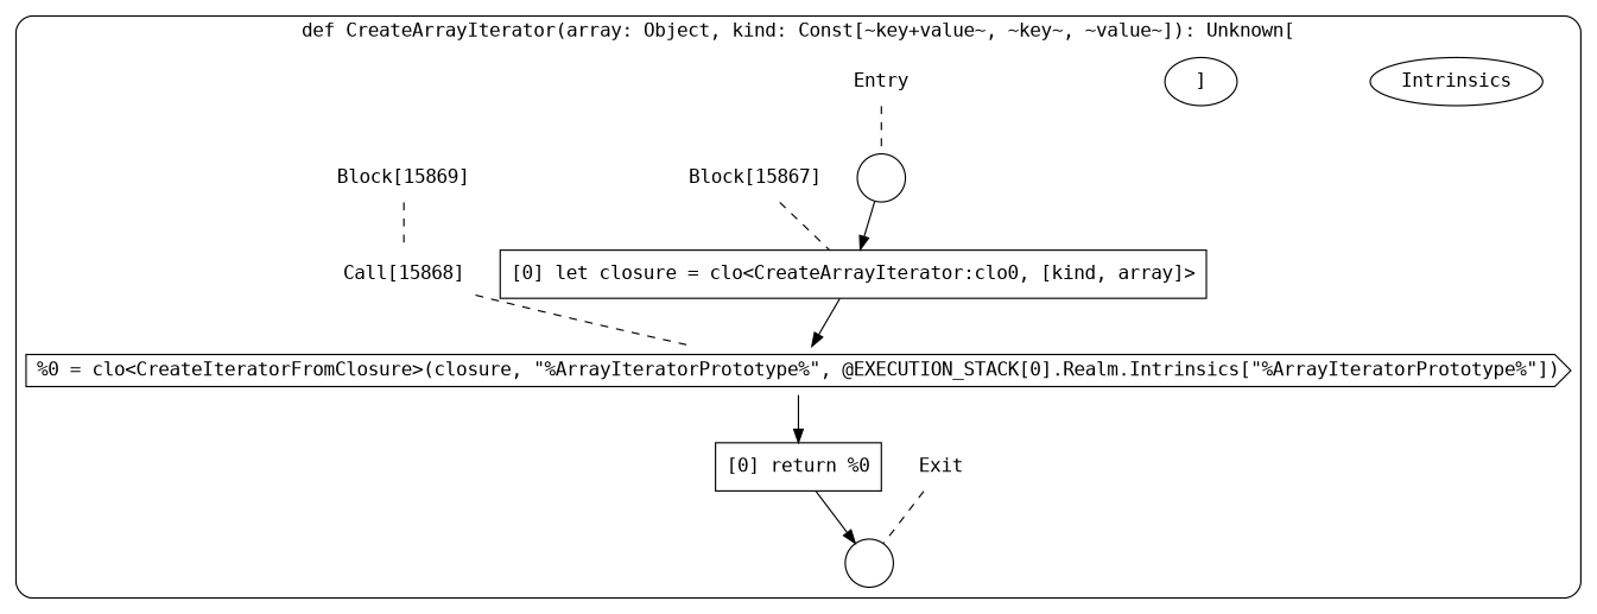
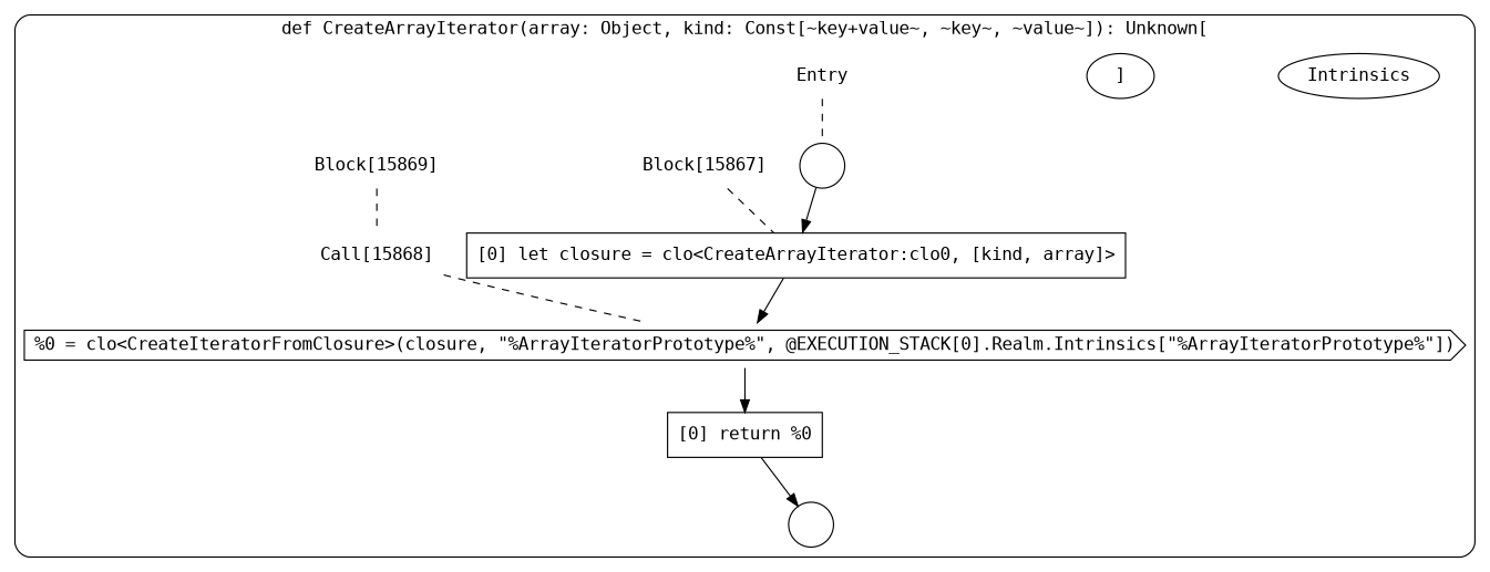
  digraph {
    fontname=Consolas
    node [fontname=Consolas shape=none]
    edge [arrowhead=none color=black fontname=Consolas style=dashed]
    n1 [label=Intrinsics shape=""]
    "]" [shape=""]
    n3 [label=<<font color="black">Entry</font>>]
    n4 [color=black fillcolor=white label=" " shape=circle style=filled]
    n5 [color=black fillcolor=white label=<<font color="black">[0] let closure = clo&lt;CreateArrayIterator:clo0, [kind, array]&gt;<BR ALIGN="LEFT"/></font>> shape=box style=filled]
    n6 [color=black fillcolor=white label=<<font color="black">%0 = clo&lt;CreateIteratorFromClosure&gt;(closure, &quot;%ArrayIteratorPrototype%&quot;, @EXECUTION_STACK[0].Realm.Intrinsics[&quot;%ArrayIteratorPrototype%&quot;])</font>> shape=cds style=filled]
-   n7 [label=<<font color="black">Exit</font>>]
    n8 [color=black fillcolor=white label=" " shape=circle style=filled]
    n9 [label=<<font color="black">Block[15867]</font>>]
    n10 [color=black fillcolor=white label=<<font color="black">[0] return %0<BR ALIGN="LEFT"/></font>> shape=box style=filled]
    n11 [label=<<font color="black">Call[15868]</font>>]
    n12 [label=<<font color="black">Block[15869]</font>>]
    subgraph cluster_1 {
      label="def CreateArrayIterator(array: Object, kind: Const[~key+value~, ~key~, ~value~]): Unknown["
      style=rounded
      n1
      "]"
      n3
      n4
      n5
      n6
-     n7
      n8
      n9
      n10
      n11
      n12
    }
    n3 -> n4
    n4 -> n5 [arrowhead="" style=""]
    n5 -> n6 [arrowhead="" style=""]
    n6 -> n10 [arrowhead="" style=""]
-   n7 -> n8
    n9 -> n5
    n10 -> n8 [arrowhead="" style=""]
    n11 -> n6
    n12 -> n11
  }
